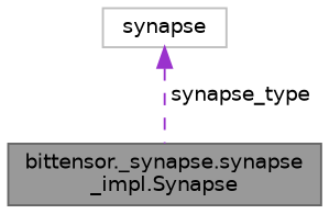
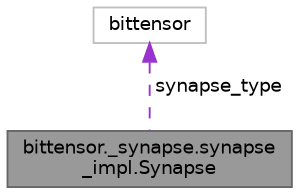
  digraph {
    node [fontname=Helvetica fontsize=10 shape=box style=filled]
    n1 [color=gray40 fillcolor=grey60 fontcolor=black height=0.2 label="bittensor._synapse.synapse\l_impl.Synapse" width=0.4]
-   n2 [color=grey75 fillcolor=white height=0.2 label=synapse width=0.4]
+   n2 [color=grey75 fillcolor=white height=0.2 label=bittensor width=0.4]
    n2 -> n1 [color=darkorchid3 dir=back fontname=Helvetica fontsize=10 label=" synapse_type" labelfontname=Helvetica labelfontsize=10 style=dashed]
  }
